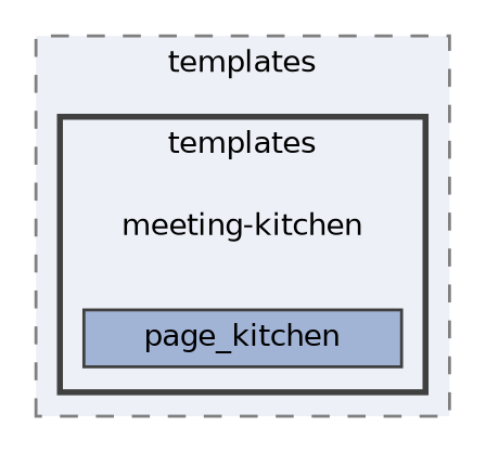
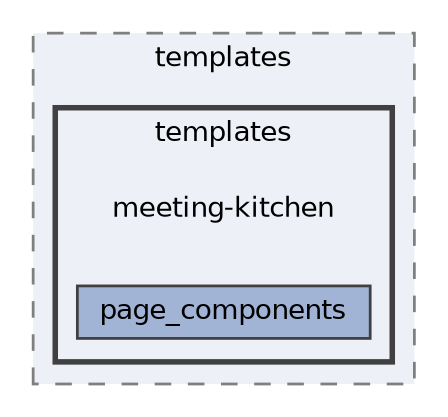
  digraph {
    compound=true
    rankdir=LR
    node [fontname=Helvetica fontsize=10]
    n1 [height=0.2 label="meeting-kitchen" shape=plaintext width=0.4]
-   n2 [color=grey25 fillcolor="#a2b4d6" height=0.2 label=page_kitchen shape=box style=filled width=0.4]
+   n2 [color=grey25 fillcolor="#a2b4d6" height=0.2 label=page_components shape=box style=filled width=0.4]
    subgraph cluster_1 {
      bgcolor="#edf0f7"
      fontname=Helvetica
      fontsize=10
      label=templates
      pencolor=grey50
      style="filled,dashed"
      subgraph cluster_2 {
        bgcolor="#edf0f7"
        fontname=Helvetica
        fontsize=10
        pencolor=grey25
        style="filled,bold"
        n1
        n2
      }
    }
  }
